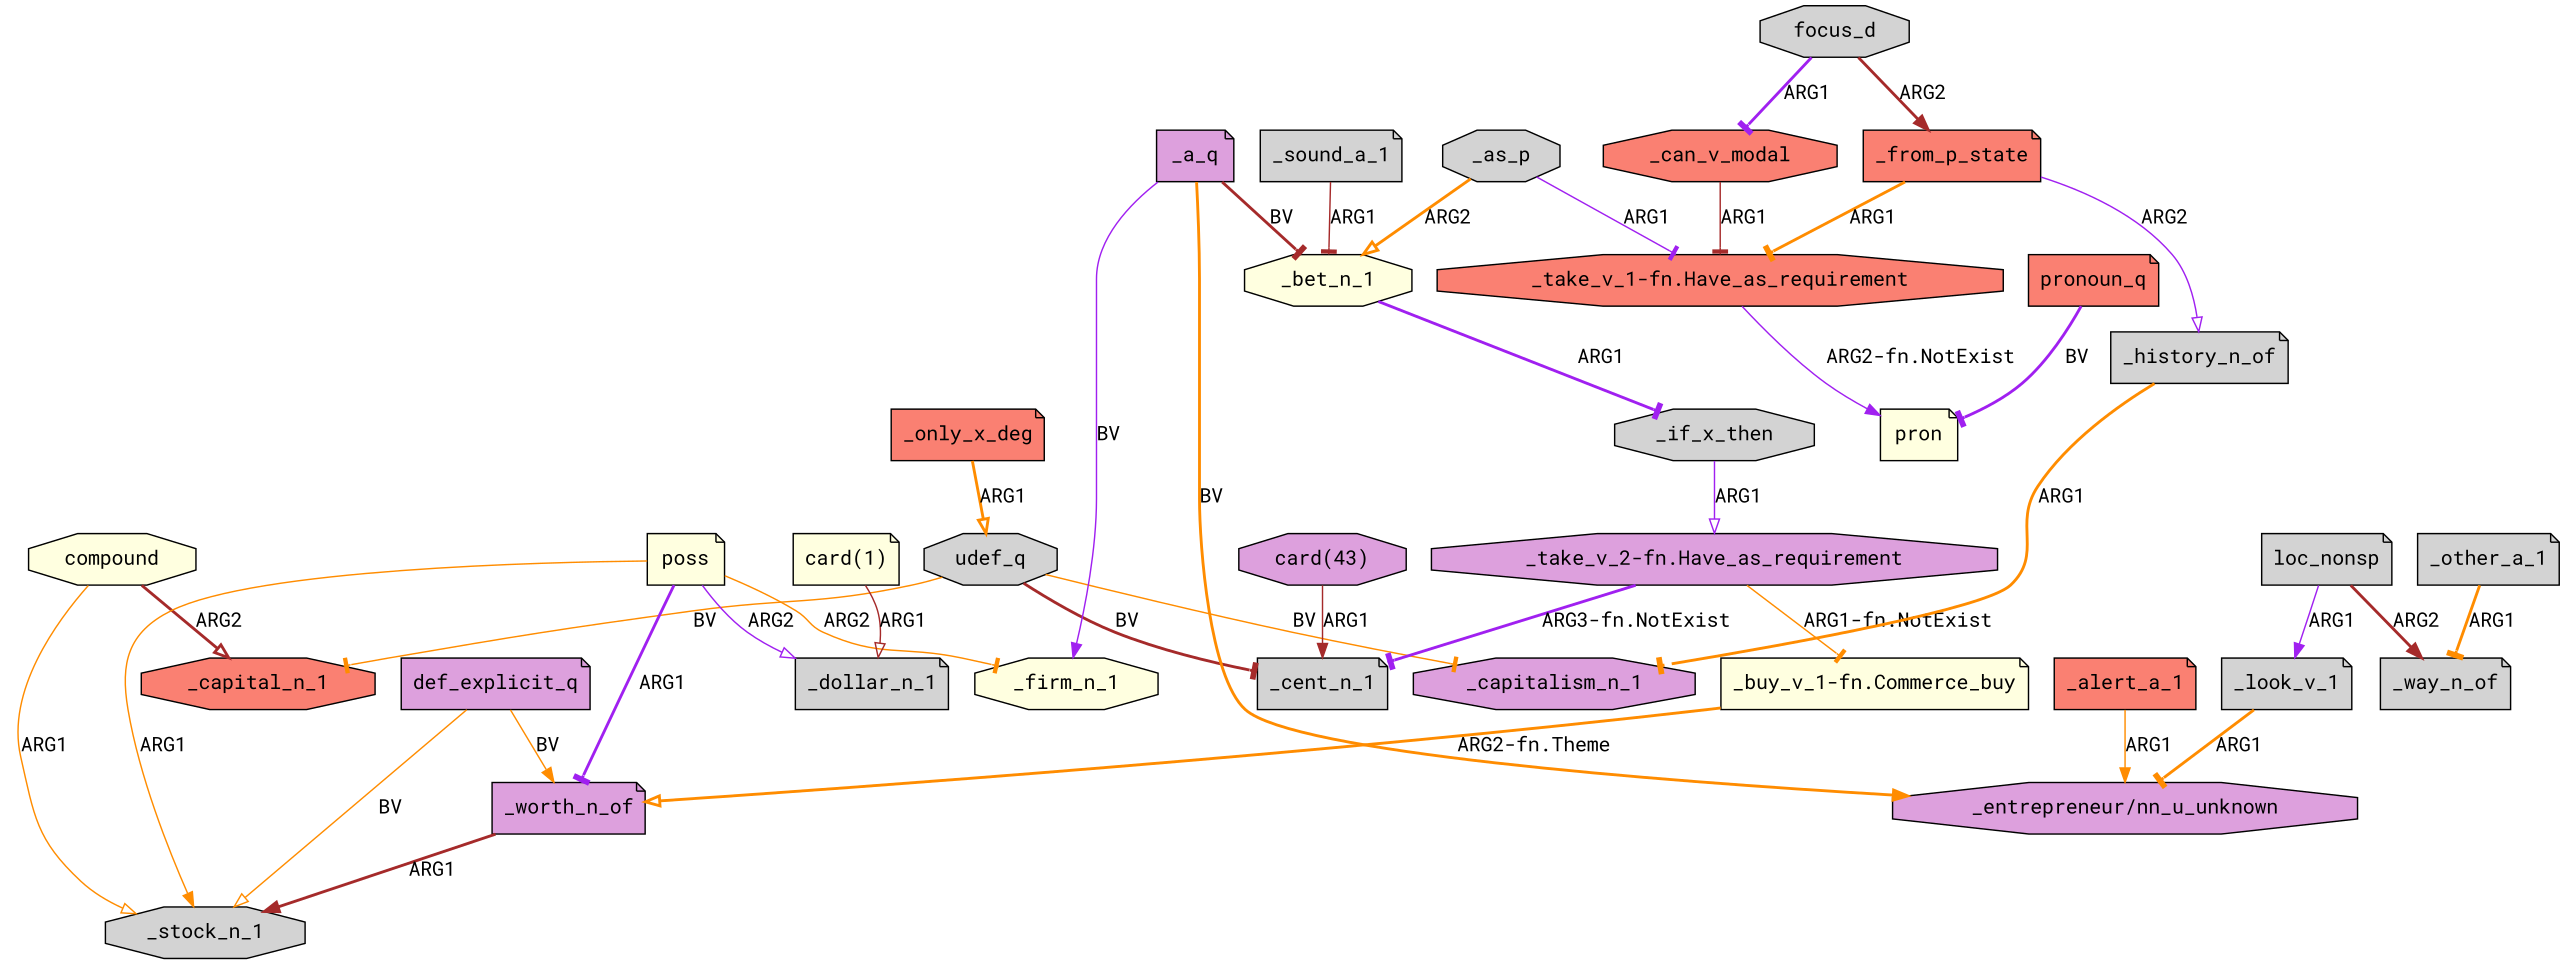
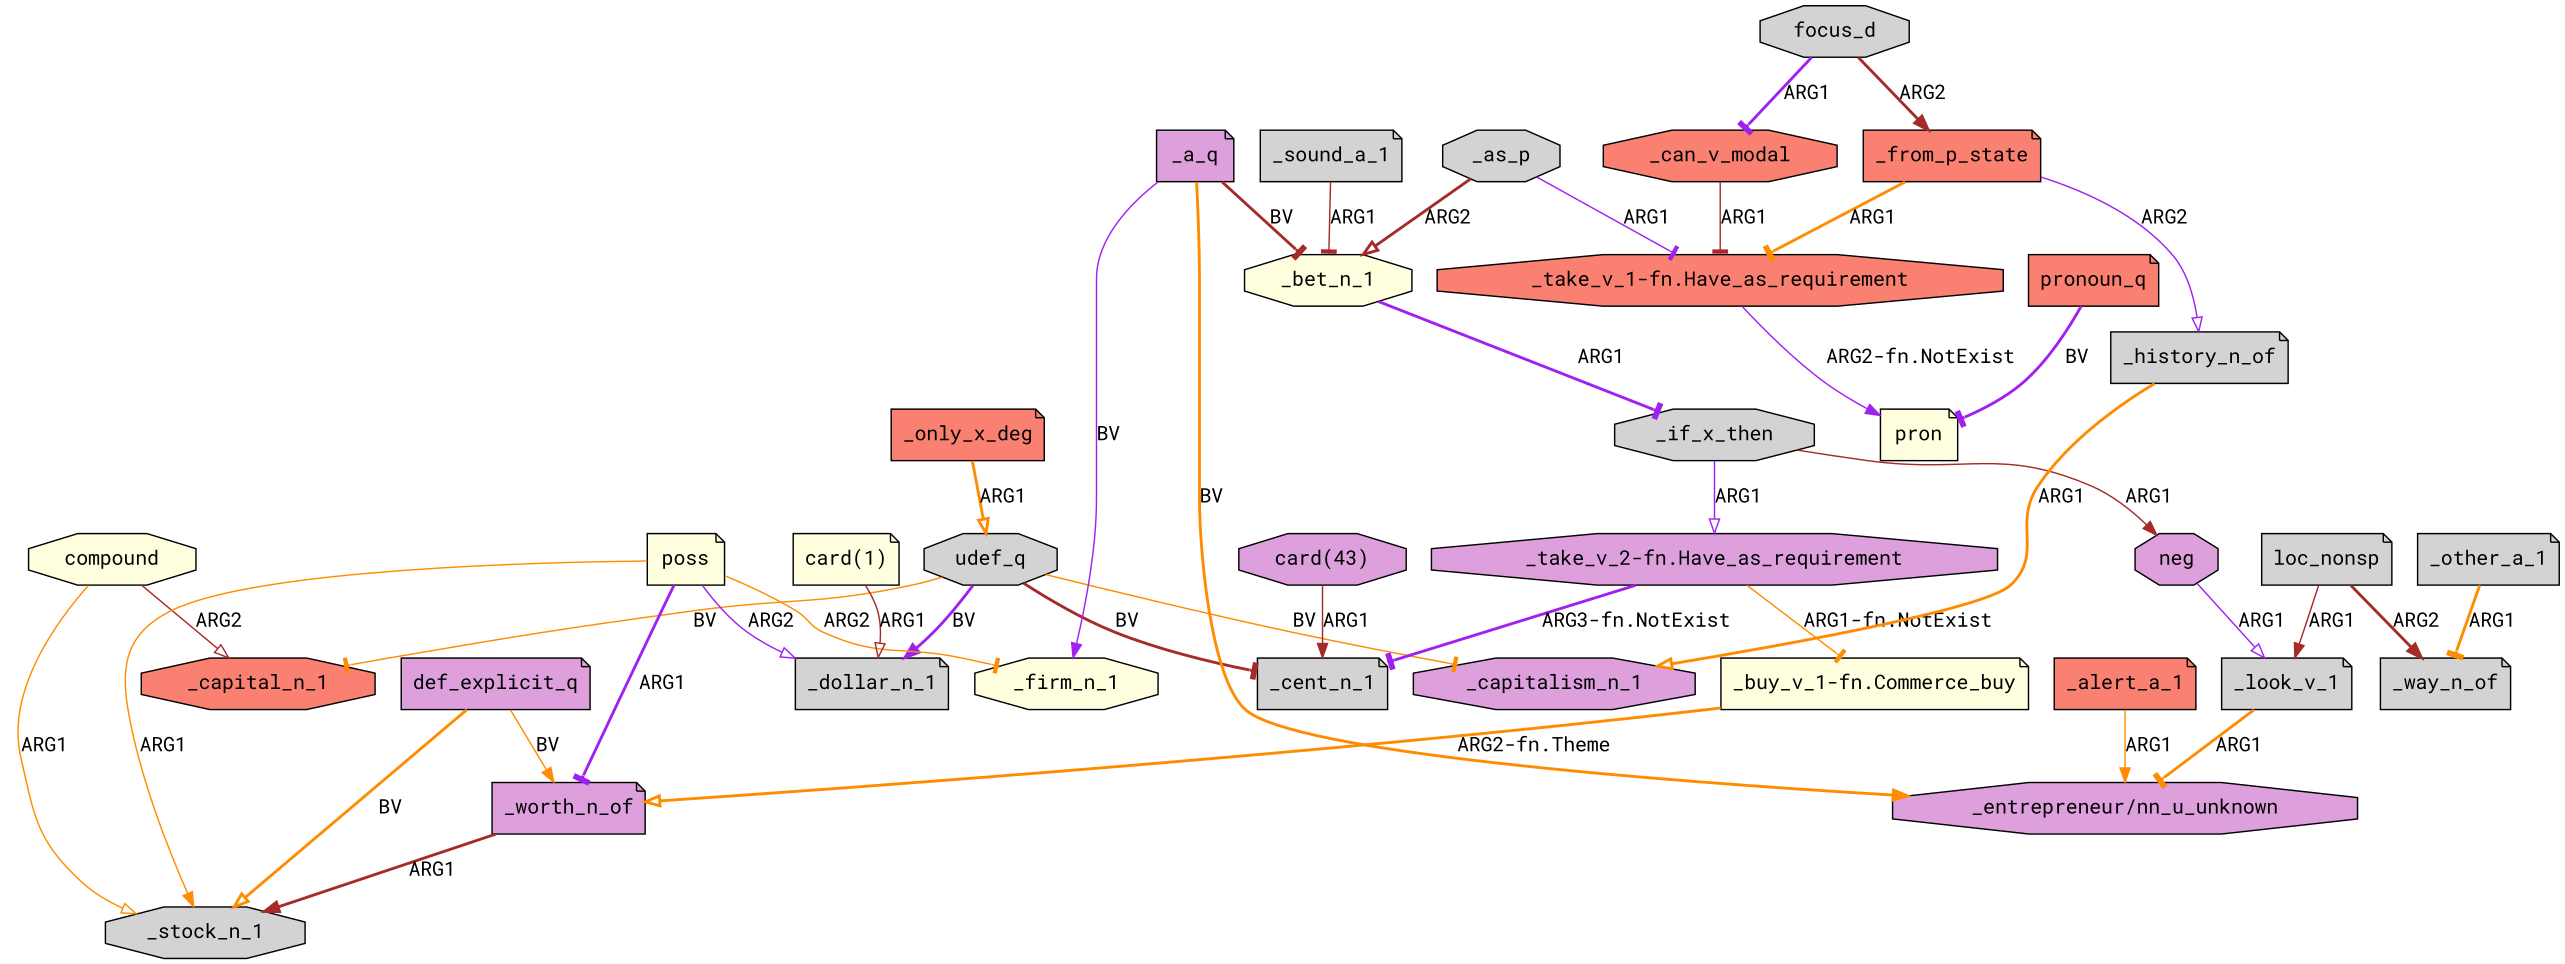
  digraph {
    fontname="Roboto Mono"
    node [fillcolor=lightgrey fontname="Roboto Mono" shape=note style=filled]
    edge [arrowhead=tee color=darkorange fontname="Roboto Mono" style=solid]
    _only_x_deg [fillcolor=salmon]
    udef_q [shape=octagon]
    _capital_n_1 [fillcolor=salmon shape=octagon]
    _capitalism_n_1 [fillcolor=plum shape=octagon]
    _dollar_n_1
    _cent_n_1
    "_entrepreneur/nn_u_unknown" [fillcolor=plum shape=octagon]
    _look_v_1
    _if_x_then [shape=octagon]
+   neg [fillcolor=plum shape=octagon]
    "_take_v_2-fn.Have_as_requirement" [fillcolor=plum shape=octagon]
    "_buy_v_1-fn.Commerce_buy" [fillcolor=lightyellow]
    compound [fillcolor=lightyellow shape=octagon]
    _stock_n_1 [shape=octagon]
    _worth_n_of [fillcolor=plum]
    poss [fillcolor=lightyellow]
    _firm_n_1 [fillcolor=lightyellow shape=octagon]
    _bet_n_1 [fillcolor=lightyellow shape=octagon]
    _a_q [fillcolor=plum]
    def_explicit_q [fillcolor=plum]
    _as_p [shape=octagon]
    "_take_v_1-fn.Have_as_requirement" [fillcolor=salmon shape=octagon]
    pron [fillcolor=lightyellow]
    _history_n_of
    "card(1)" [fillcolor=lightyellow]
    _can_v_modal [fillcolor=salmon shape=octagon]
    _alert_a_1 [fillcolor=salmon]
    _from_p_state [fillcolor=salmon]
    _sound_a_1
    pronoun_q [fillcolor=salmon]
    loc_nonsp
    _way_n_of
    "card(43)" [fillcolor=plum shape=octagon]
    focus_d [shape=octagon]
    _other_a_1
    _only_x_deg -> udef_q [arrowhead=onormal label=ARG1 style=bold]
    udef_q -> _capital_n_1 [label=BV]
    udef_q -> _capitalism_n_1 [label=BV]
+   udef_q -> _dollar_n_1 [arrowhead=normal color=purple label=BV style=bold]
    udef_q -> _cent_n_1 [color=brown label=BV style=bold]
    _look_v_1 -> "_entrepreneur/nn_u_unknown" [label=ARG1 style=bold]
+   _if_x_then -> neg [arrowhead=normal color=brown label=ARG1]
    _if_x_then -> "_take_v_2-fn.Have_as_requirement" [arrowhead=onormal color=purple label=ARG1]
+   neg -> _look_v_1 [arrowhead=onormal color=purple label=ARG1]
    "_take_v_2-fn.Have_as_requirement" -> _cent_n_1 [color=purple label="ARG3-fn.NotExist" style=bold]
    "_take_v_2-fn.Have_as_requirement" -> "_buy_v_1-fn.Commerce_buy" [label="ARG1-fn.NotExist"]
    "_buy_v_1-fn.Commerce_buy" -> _worth_n_of [arrowhead=onormal label="ARG2-fn.Theme" style=bold]
-   compound -> _capital_n_1 [arrowhead=onormal color=brown label=ARG2 style=bold]
+   compound -> _capital_n_1 [arrowhead=onormal color=brown label=ARG2]
    compound -> _stock_n_1 [arrowhead=onormal label=ARG1]
    _worth_n_of -> _stock_n_1 [arrowhead=normal color=brown label=ARG1 style=bold]
    poss -> _dollar_n_1 [arrowhead=onormal color=purple label=ARG2]
    poss -> _stock_n_1 [arrowhead=normal label=ARG1]
    poss -> _worth_n_of [color=purple label=ARG1 style=bold]
    poss -> _firm_n_1 [label=ARG2]
    _bet_n_1 -> _if_x_then [color=purple label=ARG1 style=bold]
    _a_q -> "_entrepreneur/nn_u_unknown" [arrowhead=normal label=BV style=bold]
    _a_q -> _firm_n_1 [arrowhead=normal color=purple label=BV]
    _a_q -> _bet_n_1 [color=brown label=BV style=bold]
-   def_explicit_q -> _stock_n_1 [arrowhead=onormal label=BV]
+   def_explicit_q -> _stock_n_1 [arrowhead=onormal label=BV style=bold]
    def_explicit_q -> _worth_n_of [arrowhead=normal label=BV]
-   _as_p -> _bet_n_1 [arrowhead=onormal label=ARG2 style=bold]
+   _as_p -> _bet_n_1 [arrowhead=onormal color=brown label=ARG2 style=bold]
    _as_p -> "_take_v_1-fn.Have_as_requirement" [color=purple label=ARG1]
    "_take_v_1-fn.Have_as_requirement" -> pron [arrowhead=normal color=purple label="ARG2-fn.NotExist"]
-   _history_n_of -> _capitalism_n_1 [label=ARG1 style=bold]
+   _history_n_of -> _capitalism_n_1 [arrowhead=onormal label=ARG1 style=bold]
    "card(1)" -> _dollar_n_1 [arrowhead=onormal color=brown label=ARG1]
    _can_v_modal -> "_take_v_1-fn.Have_as_requirement" [color=brown label=ARG1]
    _alert_a_1 -> "_entrepreneur/nn_u_unknown" [arrowhead=normal label=ARG1]
    _from_p_state -> "_take_v_1-fn.Have_as_requirement" [label=ARG1 style=bold]
    _from_p_state -> _history_n_of [arrowhead=onormal color=purple label=ARG2]
    _sound_a_1 -> _bet_n_1 [color=brown label=ARG1]
    pronoun_q -> pron [color=purple label=BV style=bold]
-   loc_nonsp -> _look_v_1 [arrowhead=normal color=purple label=ARG1]
+   loc_nonsp -> _look_v_1 [arrowhead=normal color=brown label=ARG1]
    loc_nonsp -> _way_n_of [arrowhead=normal color=brown label=ARG2 style=bold]
    "card(43)" -> _cent_n_1 [arrowhead=normal color=brown label=ARG1]
    focus_d -> _can_v_modal [color=purple label=ARG1 style=bold]
    focus_d -> _from_p_state [arrowhead=normal color=brown label=ARG2 style=bold]
    _other_a_1 -> _way_n_of [label=ARG1 style=bold]
  }
